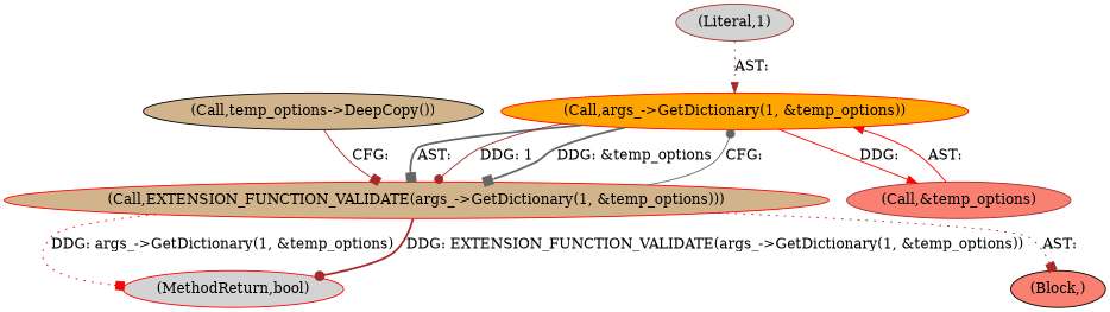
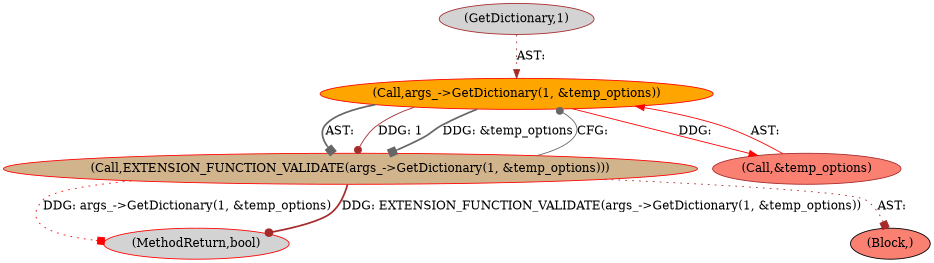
  digraph {
    node [color=red fillcolor=tan style=filled]
    edge [arrowhead=box color=brown style=solid]
    n1 [fillcolor=orange label="(Call,args_->GetDictionary(1, &temp_options))"]
    n2 [label="(Call,EXTENSION_FUNCTION_VALIDATE(args_->GetDictionary(1, &temp_options)))"]
    n3 [color=brown fillcolor=salmon label="(Call,&temp_options)"]
    n4 [fillcolor=lightgrey label="(MethodReturn,bool)"]
    n5 [color=black fillcolor=salmon label="(Block,)"]
-   n6 [color=brown fillcolor=lightgrey label="(Literal,1)"]
-   n7 [color=black label="(Call,temp_options->DeepCopy())"]
+   n6 [color=brown fillcolor=lightgrey label="(GetDictionary,1)"]
    n1 -> n2 [color=gray40 label="AST: " style=bold]
    n1 -> n2 [arrowhead=dot label="DDG: 1"]
    n1 -> n2 [color=gray40 label="DDG: &temp_options" style=bold]
    n1 -> n3 [arrowhead=normal color=red label="DDG: "]
    n2 -> n1 [arrowhead=dot color=gray40 label="CFG: "]
    n2 -> n4 [color=red label="DDG: args_->GetDictionary(1, &temp_options)" style=dotted]
    n2 -> n4 [arrowhead=dot label="DDG: EXTENSION_FUNCTION_VALIDATE(args_->GetDictionary(1, &temp_options))" style=bold]
    n2 -> n5 [label="AST: " style=dotted]
    n3 -> n1 [arrowhead=normal color=red label="AST: "]
    n6 -> n1 [arrowhead=normal label="AST: " style=dotted]
-   n7 -> n2 [label="CFG: "]
  }
